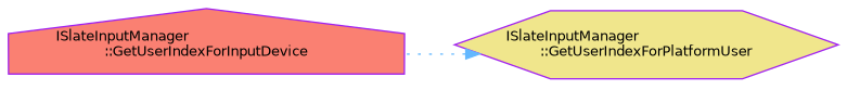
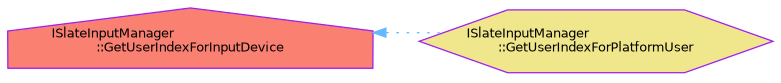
  digraph {
    rankdir=RL
    node [color=purple fontname=Helvetica fontsize=10 style=filled]
    n1 [fillcolor=khaki fontcolor=black height=0.2 label="ISlateInputManager\l::GetUserIndexForPlatformUser" shape=hexagon width=0.4]
    n2 [fillcolor=salmon height=0.2 label="ISlateInputManager\l::GetUserIndexForInputDevice" shape=house width=0.4]
-   n1 -> n2 [color=steelblue1 dir=back fontname=Helvetica fontsize=10 labelfontname=Helvetica labelfontsize=10 style=dotted]
+   n2 -> n1 [color=steelblue1 dir=back fontname=Helvetica fontsize=10 labelfontname=Helvetica labelfontsize=10 style=dotted]
  }
